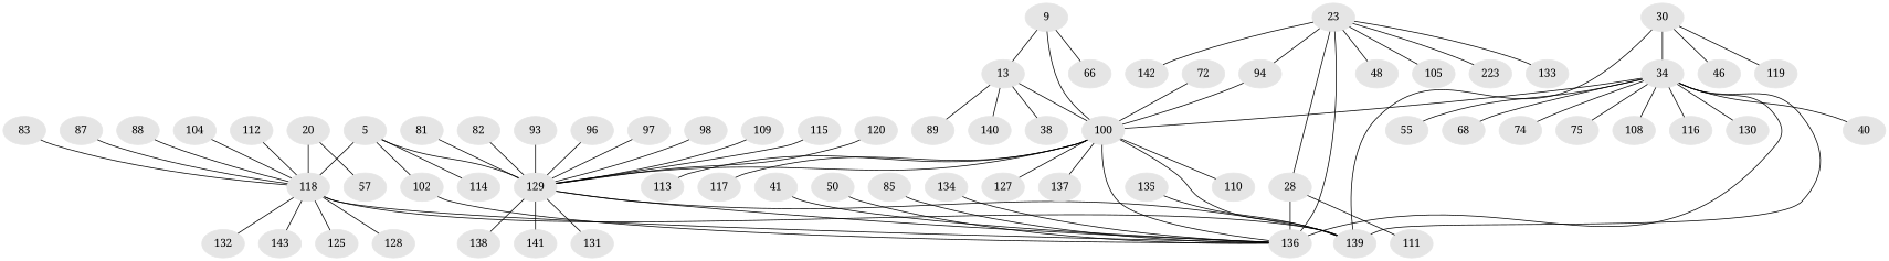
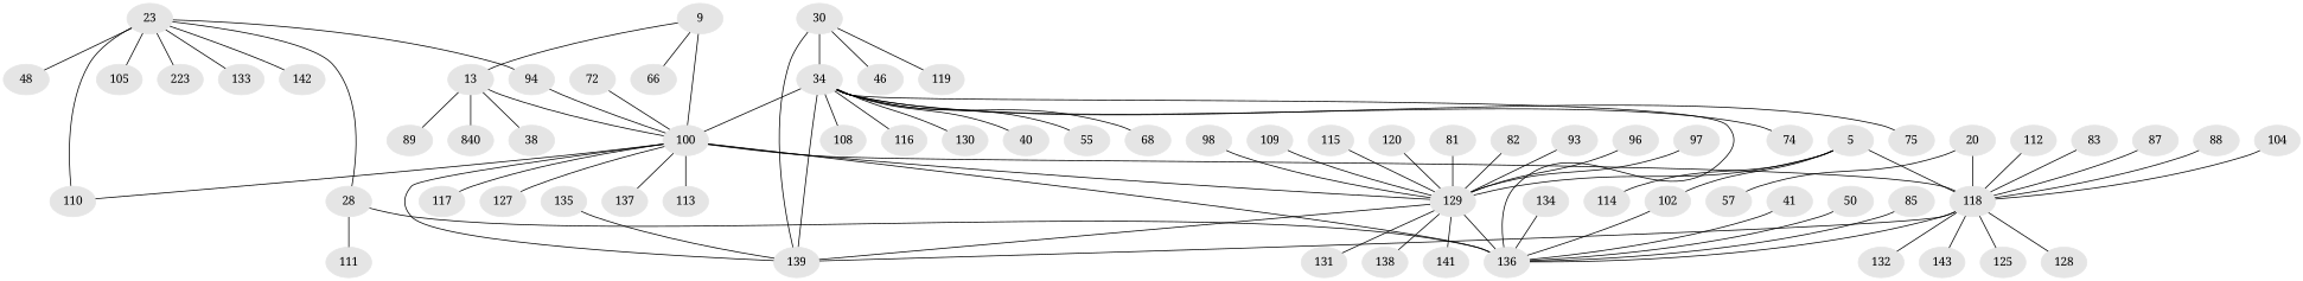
  graph {
    fontname="Noto Serif"
    node [color=gray90 fontname="Noto Serif" style=filled]
    edge [fontname="Noto Serif"]
    5 [super="+2"]
    102
    114 [super="+90+91"]
    118 [super="+106+36+59+64+71+79"]
    129 [super="+65+67+77+4+49+78"]
    136 [super="+101+45+26+27"]
    139 [super="+99+35+76"]
    125
    128 [super="+124"]
    132
    143
    131
    138 [super="+122"]
    141
    9 [super="+8"]
    13 [super="+10"]
    66
    100 [super="+14+37+47+52+60"]
    38
    89
-   140
+   140 [label=840]
    110
    113 [super="+107"]
    117
    127
    137
    20 [super="+15"]
    57
    23 [super="+22"]
    28 [super="+25"]
    48
    94 [super="+54"]
    105
    n34 [label=223]
    133
    142
    111
    30 [super="+29"]
    34 [super="+31+33"]
    46
    119 [super="+86"]
    40
    55
    68
    74
    75
    108 [super="+51"]
    116
    130
    41
    50
    72
    81
    82
    83
    85 [super="+70"]
    87
    88 [super="+44+69+84"]
    93
    96
    97
    98
    104
    109
    112
    115
    120
    134
    135
    5 -- 102
    5 -- 114
    5 -- 118
    5 -- 129 [weight=10]
    102 -- 136
    118 -- 136 [weight=3]
    118 -- 139
    118 -- 125
    118 -- 128
    118 -- 132
    118 -- 143
    129 -- 136 [weight=2]
    129 -- 139 [weight=3]
    129 -- 131
    129 -- 138
    129 -- 141
    9 -- 13 [weight=4]
    9 -- 66
    9 -- 100 [weight=6]
    13 -- 100 [weight=6]
    13 -- 38
    13 -- 89
    13 -- 140
+   100 -- 118 [weight=2]
    100 -- 129
    100 -- 136 [weight=2]
    100 -- 139
    100 -- 110
    100 -- 113
    100 -- 117
    100 -- 127
    100 -- 137
    20 -- 118 [weight=10]
    20 -- 57
-   23 -- 136 [weight=6]
+   23 -- 110 [weight=6]
    23 -- 28 [weight=4]
    23 -- 48
    23 -- 94
    23 -- 105
    23 -- n34
    23 -- 133
    23 -- 142
    28 -- 136 [weight=6]
    28 -- 111
    94 -- 100
    30 -- 139 [weight=2]
    30 -- 34 [weight=8]
    30 -- 46
    30 -- 119
    34 -- 136
    34 -- 139 [weight=5]
    34 -- 100 [weight=2]
    34 -- 40
    34 -- 55
    34 -- 68
    34 -- 74
    34 -- 75
    34 -- 108
    34 -- 116
    34 -- 130
    41 -- 136
    50 -- 136
    72 -- 100
    81 -- 129
    82 -- 129
    83 -- 118
    85 -- 136
    87 -- 118
    88 -- 118
    93 -- 129
    96 -- 129
    97 -- 129
    98 -- 129
    104 -- 118
    109 -- 129
    112 -- 118
    115 -- 129
    120 -- 129
    134 -- 136
    135 -- 139
  }
